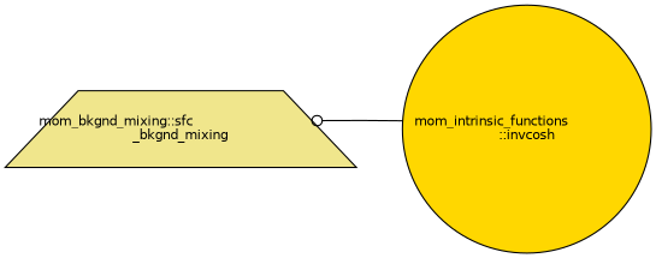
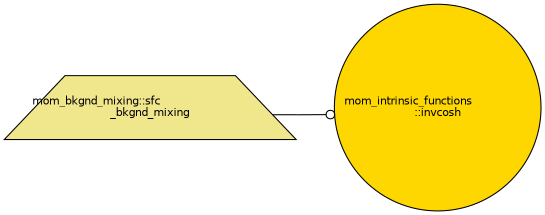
  digraph {
    rankdir=LR
    node [color=black fontname=Helvetica fontsize=10 style=filled]
    n1 [fillcolor=khaki fontcolor=black height=0.2 label="mom_bkgnd_mixing::sfc\l_bkgnd_mixing" shape=trapezium width=0.4]
    n2 [fillcolor=gold height=0.2 label="mom_intrinsic_functions\l::invcosh" shape=circle width=0.4]
-   n2 -> n1 [color=black fontname=Helvetica fontsize=10 labelfontname=Helvetica labelfontsize=10 style=solid arrowhead=odot]
+   n1 -> n2 [color=black fontname=Helvetica fontsize=10 labelfontname=Helvetica labelfontsize=10 style=solid arrowhead=odot]
  }
